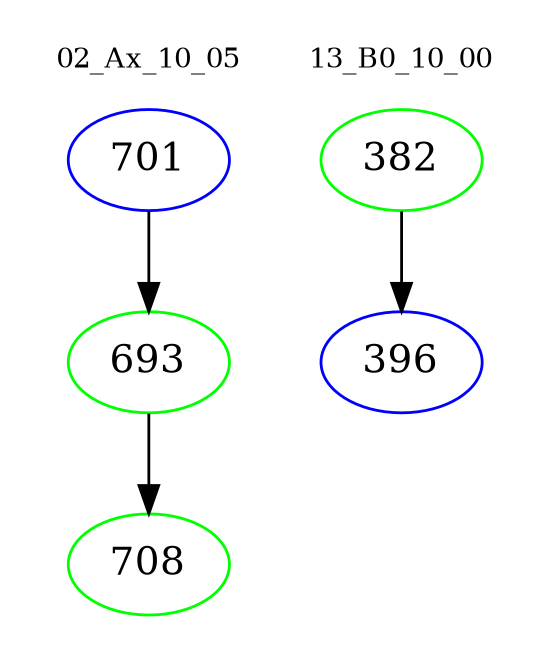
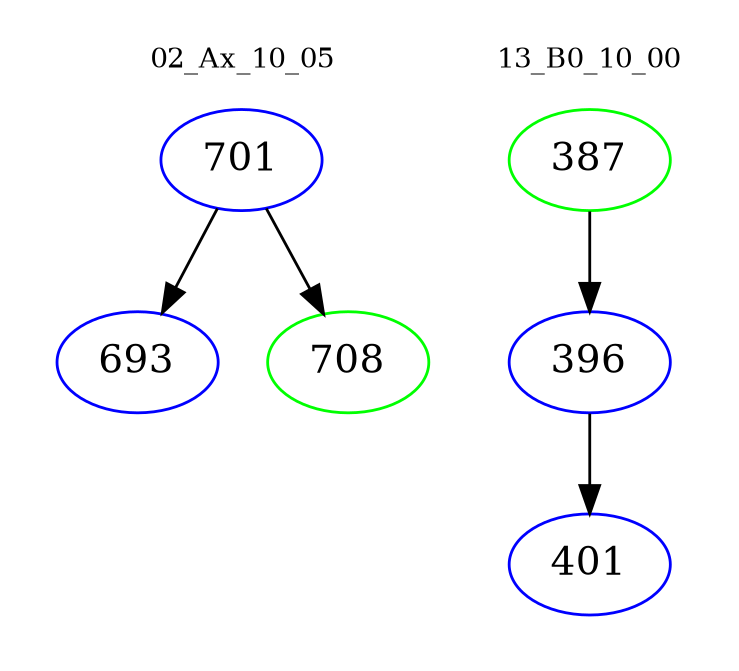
  digraph {
    node [color=blue]
    edge [color=black]
    n1 [label=701]
-   n2 [color=green label=693]
+   n2 [label=693]
    n3 [color=green label=708]
    n4 [label=396]
-   n5 [color=green label=382]
+   n5 [color=green label=387]
+   n6 [label=401]
    subgraph cluster_1 {
      color=white
      fontsize=10
      label="02_Ax_10_05"
      n1
      n2
      n3
    }
    subgraph cluster_2 {
      color=white
      fontsize=10
      label="13_B0_10_00"
      n4
      n5
+     n6
    }
    n1 -> n2
-   n2 -> n3
+   n1 -> n3
+   n4 -> n6
    n5 -> n4
  }
